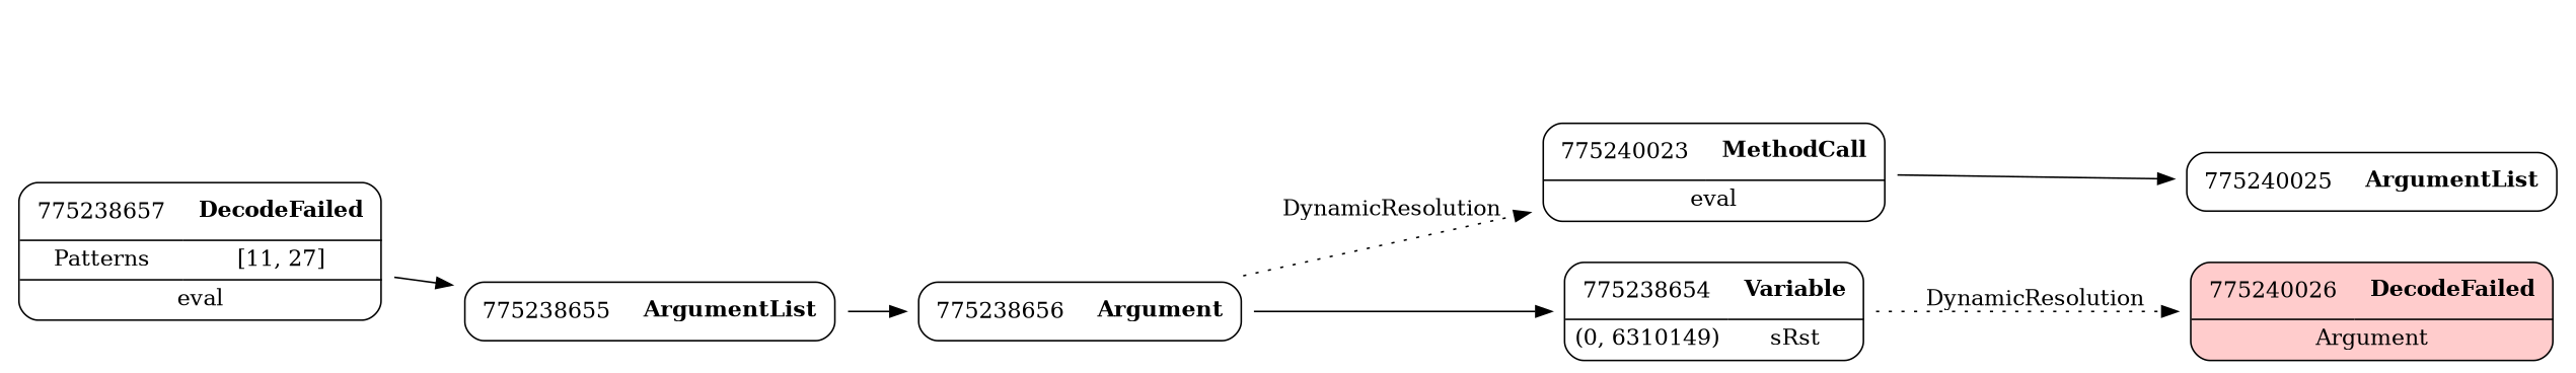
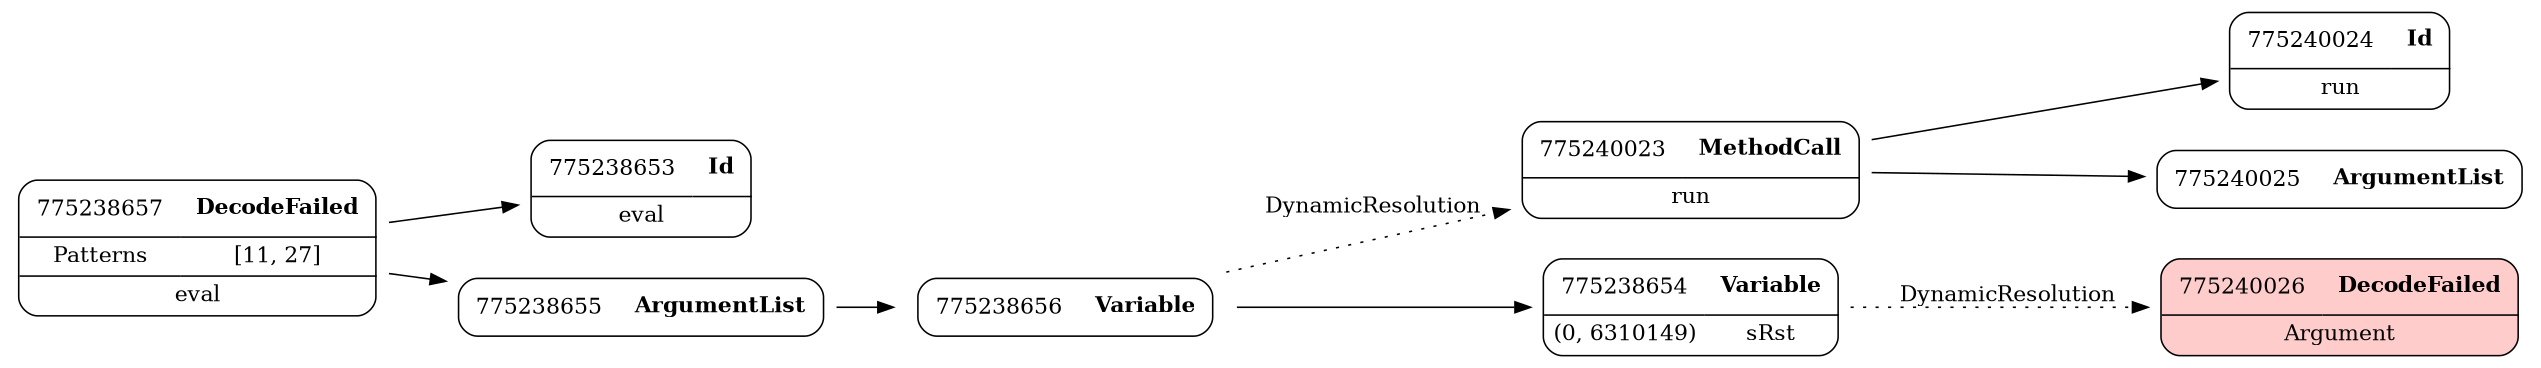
  digraph {
    rankdir=LR
    node [shape=none]
    edge [weight=2]
-   n1 [label=<<TABLE border='1' cellspacing='0' cellpadding='10' style='rounded' ><TR><TD border='0'>775240023</TD><TD border='0'><B>MethodCall</B></TD></TR><HR/><TR><TD border='0' cellpadding='5' colspan='2'>eval</TD></TR></TABLE>>]
+   n1 [label=<<TABLE border='1' cellspacing='0' cellpadding='10' style='rounded' ><TR><TD border='0'>775240023</TD><TD border='0'><B>MethodCall</B></TD></TR><HR/><TR><TD border='0' cellpadding='5' colspan='2'>run</TD></TR></TABLE>>]
+   n2 [label=<<TABLE border='1' cellspacing='0' cellpadding='10' style='rounded' ><TR><TD border='0'>775240024</TD><TD border='0'><B>Id</B></TD></TR><HR/><TR><TD border='0' cellpadding='5' colspan='2'>run</TD></TR></TABLE>>]
    n3 [label=<<TABLE border='1' cellspacing='0' cellpadding='10' style='rounded' ><TR><TD border='0'>775240025</TD><TD border='0'><B>ArgumentList</B></TD></TR></TABLE>>]
    n4 [label=<<TABLE border='1' cellspacing='0' cellpadding='10' style='rounded' ><TR><TD border='0'>775238657</TD><TD border='0'><B>DecodeFailed</B></TD></TR><HR/><TR><TD border='0' cellpadding='5'>Patterns</TD><TD border='0' cellpadding='5'>[11, 27]</TD></TR><HR/><TR><TD border='0' cellpadding='5' colspan='2'>eval</TD></TR></TABLE>>]
+   n5 [label=<<TABLE border='1' cellspacing='0' cellpadding='10' style='rounded' ><TR><TD border='0'>775238653</TD><TD border='0'><B>Id</B></TD></TR><HR/><TR><TD border='0' cellpadding='5' colspan='2'>eval</TD></TR></TABLE>>]
    n6 [label=<<TABLE border='1' cellspacing='0' cellpadding='10' style='rounded' ><TR><TD border='0'>775238655</TD><TD border='0'><B>ArgumentList</B></TD></TR></TABLE>>]
-   n7 [label=<<TABLE border='1' cellspacing='0' cellpadding='10' style='rounded' ><TR><TD border='0'>775238656</TD><TD border='0'><B>Argument</B></TD></TR></TABLE>>]
+   n7 [label=<<TABLE border='1' cellspacing='0' cellpadding='10' style='rounded' ><TR><TD border='0'>775238656</TD><TD border='0'><B>Variable</B></TD></TR></TABLE>>]
    n8 [label=<<TABLE border='1' cellspacing='0' cellpadding='10' style='rounded' ><TR><TD border='0'>775238654</TD><TD border='0'><B>Variable</B></TD></TR><HR/><TR><TD border='0' cellpadding='5'>(0, 6310149)</TD><TD border='0' cellpadding='5'>sRst</TD></TR></TABLE>>]
    n9 [label=<<TABLE border='1' cellspacing='0' cellpadding='10' style='rounded' bgcolor='#FFCCCC' ><TR><TD border='0'>775240026</TD><TD border='0'><B>DecodeFailed</B></TD></TR><HR/><TR><TD border='0' cellpadding='5' colspan='2'>Argument</TD></TR></TABLE>>]
+   n1 -> n2
    n1 -> n3
+   n4 -> n5
    n4 -> n6
    n6 -> n7
    n7 -> n1 [label=DynamicResolution style=dotted weight=""]
    n7 -> n8
    n8 -> n9 [label=DynamicResolution style=dotted weight=""]
  }
